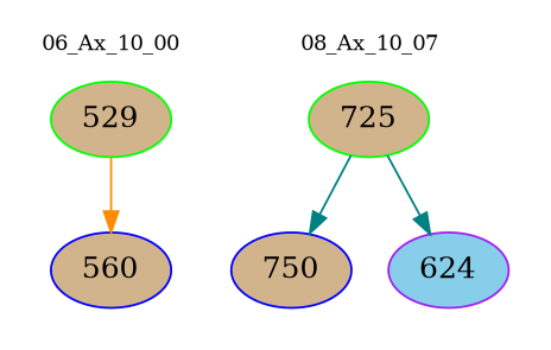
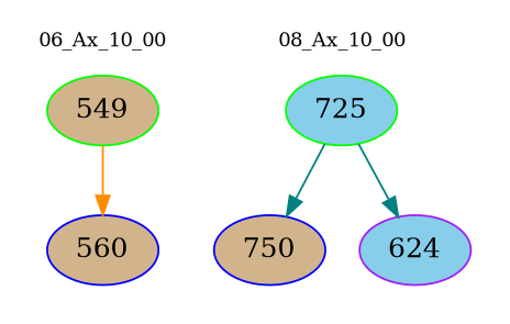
  digraph {
    node [color=green fillcolor=tan style=filled]
    edge [color=teal]
-   n1 [label=529]
+   n1 [label=549]
    n2 [color=blue label=560]
-   n3 [label=725]
+   n3 [fillcolor=skyblue label=725]
    n4 [color=blue label=750]
    n5 [color=purple fillcolor=skyblue label=624]
    subgraph cluster_1 {
      color=white
      fontsize=10
      label="06_Ax_10_00"
      n1
      n2
    }
    subgraph cluster_2 {
      color=white
      fontsize=10
-     label="08_Ax_10_07"
+     label="08_Ax_10_00"
      n3
      n4
      n5
    }
    n1 -> n2 [color=darkorange]
    n3 -> n4
    n3 -> n5
  }
